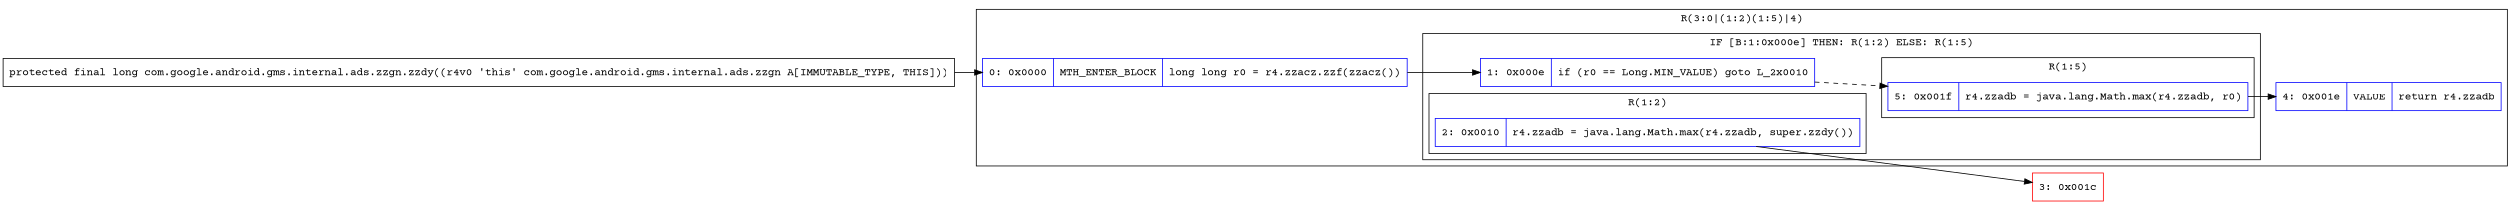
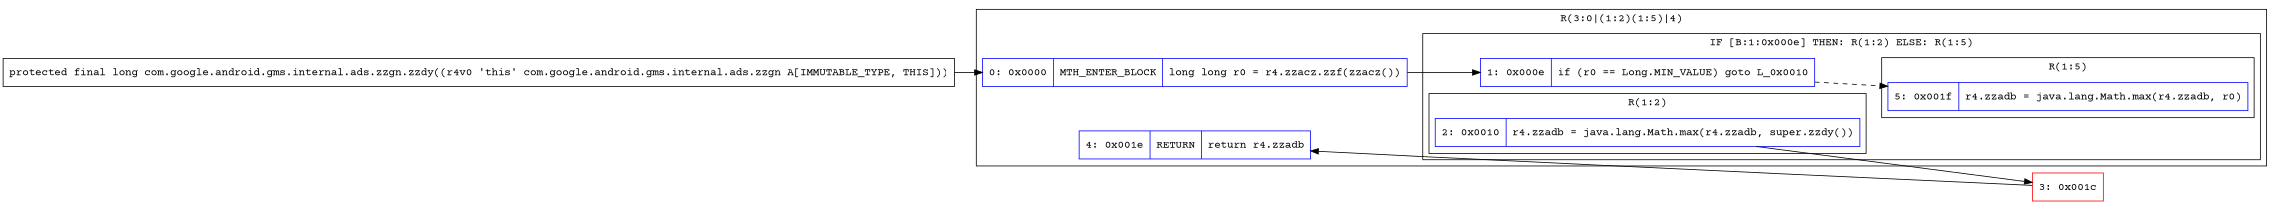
  digraph {
    fontname="Courier Prime"
    rankdir=LR
    node [color=blue fontname="Courier Prime" shape=record]
    edge [fontname="Courier Prime"]
    n1 [label="{2\:\ 0x0010|r4.zzadb = java.lang.Math.max(r4.zzadb, super.zzdy())\l}"]
    n2 [label="{5\:\ 0x001f|r4.zzadb = java.lang.Math.max(r4.zzadb, r0)\l}"]
-   n3 [label="{1\:\ 0x000e|if (r0 == Long.MIN_VALUE) goto L_2x0010\l}"]
+   n3 [label="{1\:\ 0x000e|if (r0 == Long.MIN_VALUE) goto L_0x0010\l}"]
    n4 [label="{0\:\ 0x0000|MTH_ENTER_BLOCK\l|long long r0 = r4.zzacz.zzf(zzacz())\l}"]
-   n5 [label="{4\:\ 0x001e|VALUE\l|return r4.zzadb\l}"]
+   n5 [label="{4\:\ 0x001e|RETURN\l|return r4.zzadb\l}"]
    n6 [color=red label="{3\:\ 0x001c}"]
    n7 [label="{protected final long com.google.android.gms.internal.ads.zzgn.zzdy((r4v0 'this' com.google.android.gms.internal.ads.zzgn A[IMMUTABLE_TYPE, THIS])) }" color=""]
    subgraph cluster_1 {
      label="R(3:0|(1:2)(1:5)|4)"
      n4
      n5
      subgraph cluster_2 {
        label="IF [B:1:0x000e] THEN: R(1:2) ELSE: R(1:5)"
        n3
        subgraph cluster_3 {
          label="R(1:2)"
          n1
        }
        subgraph cluster_4 {
          label="R(1:5)"
          n2
        }
      }
    }
    n1 -> n6
    n3 -> n2 [style=dashed]
    n4 -> n3
-   n2 -> n5
+   n6 -> n5
    n7 -> n4
  }
